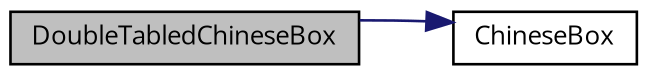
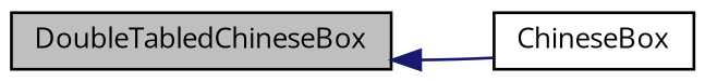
  digraph {
    rankdir=LR
    fontname="Open Sans"
    node [color=black fontname="Open Sans" fontsize=10 shape=record style=filled]
    n1 [fillcolor=grey75 fontcolor=black height=0.2 label=DoubleTabledChineseBox width=0.4]
    n2 [fillcolor=white height=0.2 label=ChineseBox width=0.4]
-   n2 -> n1 [color=midnightblue dir=back fontname="Open Sans" fontsize=10 labelfontname=Helvetica labelfontsize=10 style=solid]
+   n1 -> n2 [color=midnightblue dir=back fontname="Open Sans" fontsize=10 labelfontname=Helvetica labelfontsize=10 style=solid]
  }
